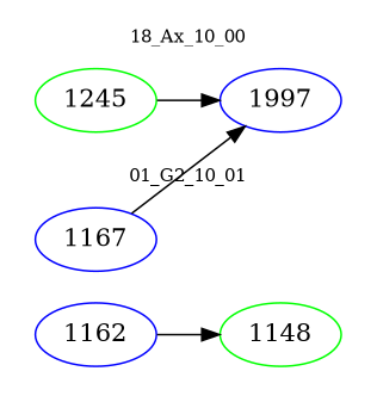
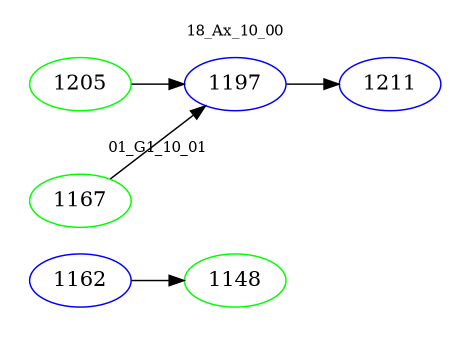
  digraph {
    rankdir=LR
    node [color=green]
    edge [color=black]
-   n1 [label=1245]
-   n2 [color=blue label=1997]
-   n4 [color=blue label=1167]
+   n1 [label=1205]
+   n2 [color=blue label=1197]
+   n3 [color=blue label=1211]
+   n4 [label=1167]
    n5 [color=blue label=1162]
    n6 [label=1148]
    subgraph cluster_1 {
      color=white
      fontsize=10
      label="18_Ax_10_00"
      n1
      n2
+     n3
    }
    subgraph cluster_2 {
      color=white
      fontsize=10
-     label="01_G2_10_01"
+     label="01_G1_10_01"
      n4
      n5
      n6
    }
    n1 -> n2
+   n2 -> n3
    n4 -> n2
    n5 -> n6
  }
